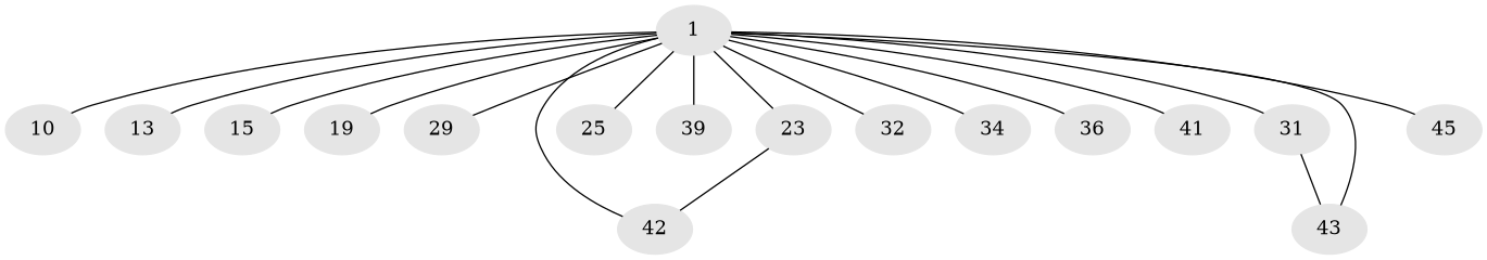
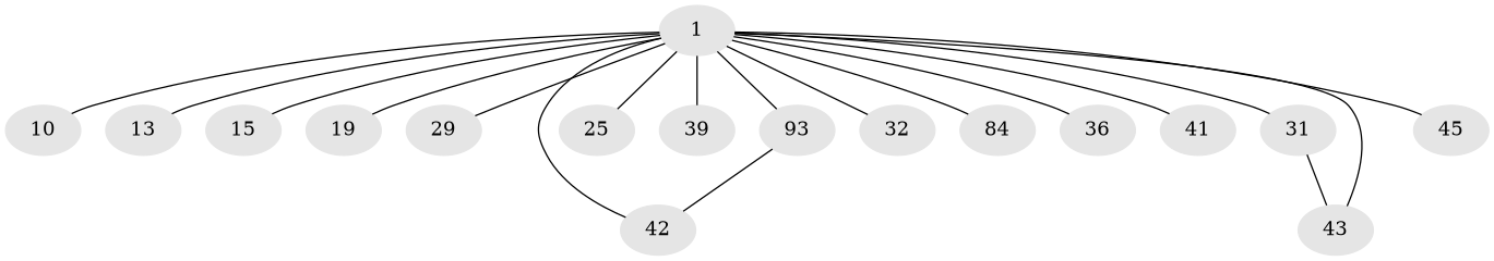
  graph {
    node [color=gray90 style=filled]
    edge [weight=2]
    1 [super="+3+2"]
    n2 [label=10]
    13
    15
    19 [super="+26+20"]
    n6 [label=29]
-   23
+   23 [label=93]
    25
    n9 [label=39]
    31
    32
-   34
+   34 [label=84]
    36
    41
    42
    43
    45
    1 -- n2 [weight=3]
    1 -- 13
    1 -- 15
    1 -- 19 [weight=6]
    1 -- n6 [weight=3]
    1 -- 23 [weight=3]
    1 -- 25
    1 -- n9
    1 -- 31
    1 -- 32 [weight=4]
    1 -- 34 [weight=""]
    1 -- 36 [weight=4]
    1 -- 41
    1 -- 42 [weight=""]
    1 -- 43 [weight=""]
    1 -- 45
    23 -- 42 [weight=""]
    31 -- 43 [weight=""]
  }
